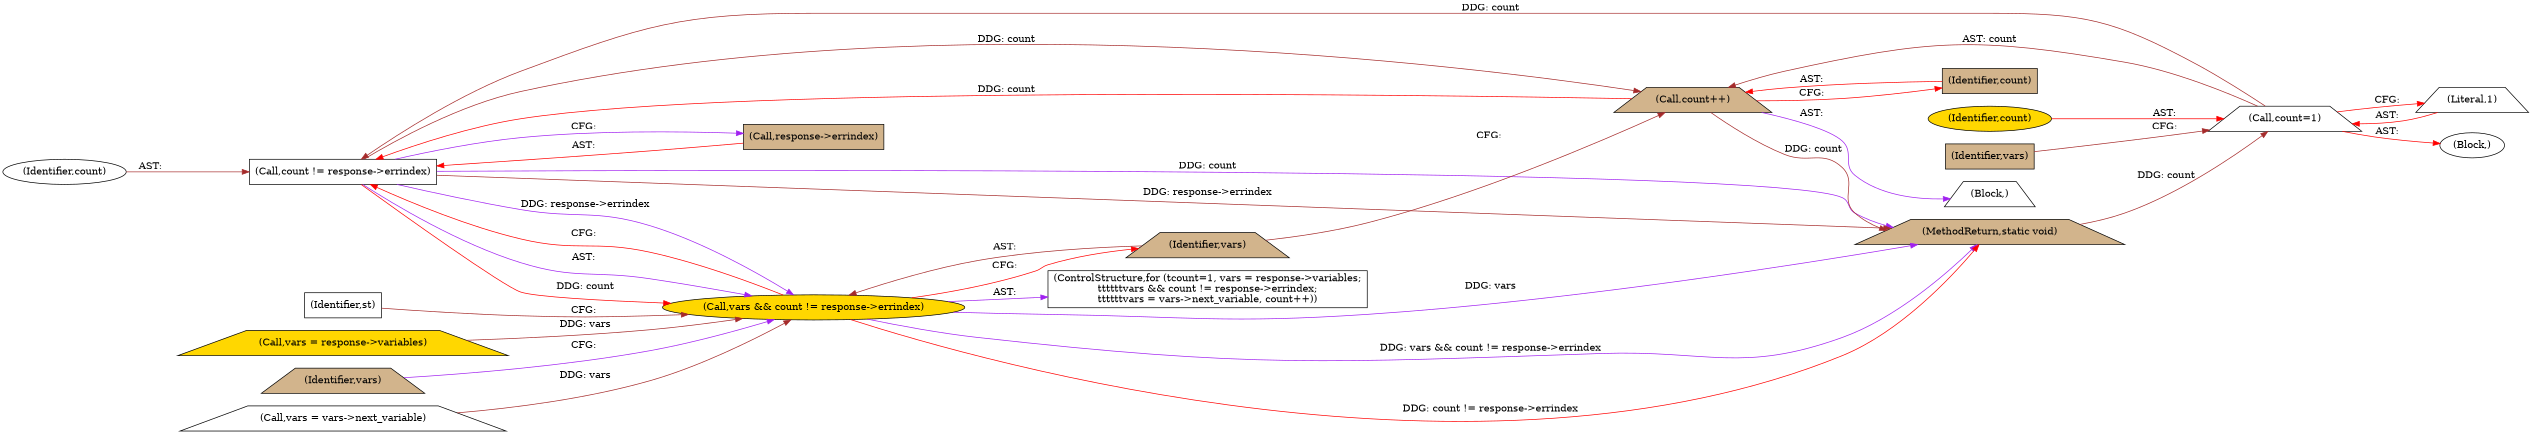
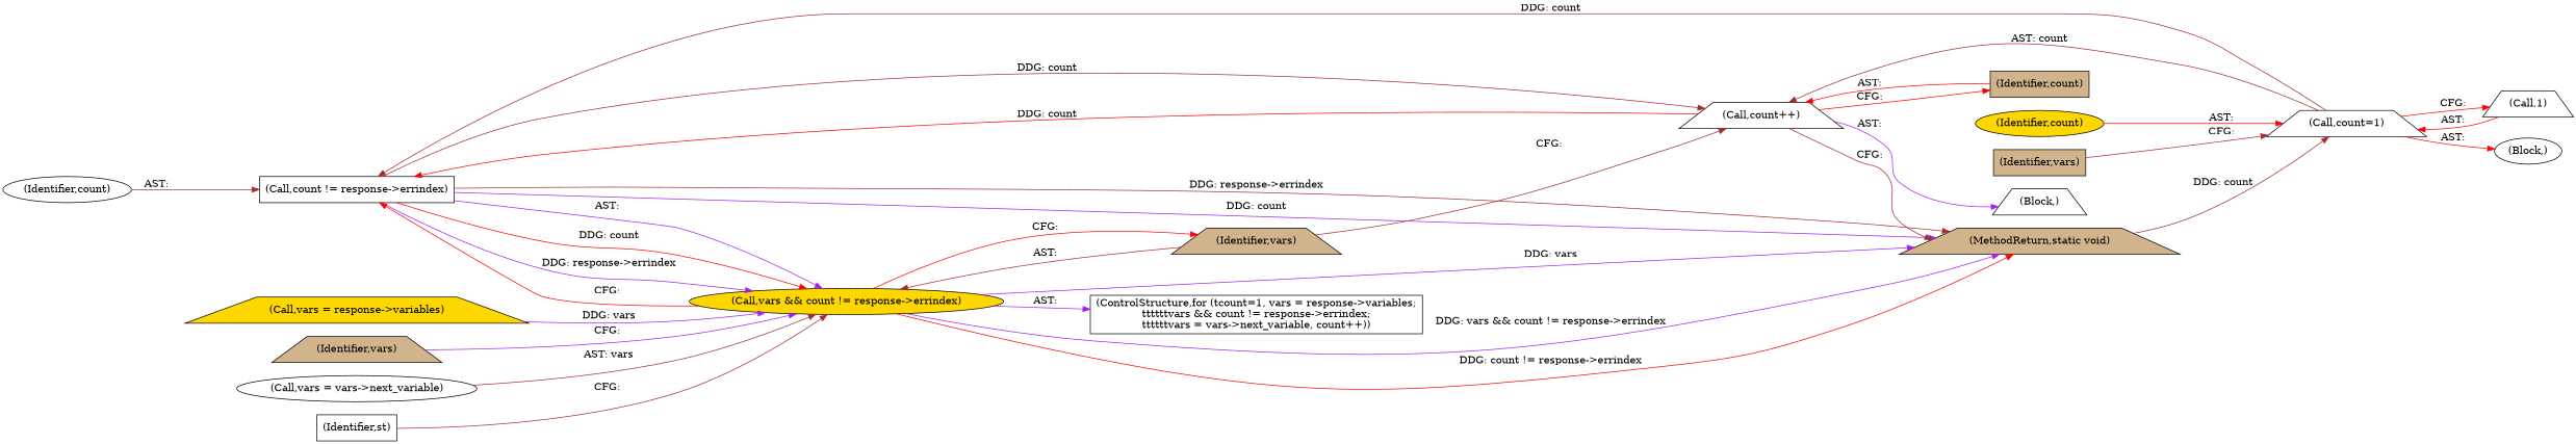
  digraph {
    rankdir=LR
    node [fillcolor=white shape=trapezium style=filled]
    edge [color=brown]
    n1 [label="(Call,count != response->errindex)" shape=box]
-   n2 [fillcolor=tan label="(Call,count++)"]
+   n2 [label="(Call,count++)"]
    n3 [fillcolor=gold label="(Call,vars && count != response->errindex)" shape=ellipse]
    n4 [fillcolor=tan label="(MethodReturn,static void)"]
-   n5 [fillcolor=tan label="(Call,response->errindex)" shape=box]
    n6 [label="(Block,)"]
    n7 [fillcolor=tan label="(Identifier,count)" shape=box]
    n8 [fillcolor=tan label="(Identifier,vars)"]
    n9 [label="(ControlStructure,for (\tcount=1, vars = response->variables;\n\t\t\t\t\t\tvars && count != response->errindex;\n\t\t\t\t\t\tvars = vars->next_variable, count++))" shape=box]
    n10 [label="(Call,count=1)"]
-   n11 [label="(Literal,1)"]
+   n11 [label="(Call,1)"]
    n12 [label="(Block,)" shape=ellipse]
    n13 [fillcolor=gold label="(Identifier,count)" shape=ellipse]
    n14 [fillcolor=gold label="(Call,vars = response->variables)"]
    n15 [fillcolor=tan label="(Identifier,vars)" shape=box]
    n16 [fillcolor=tan label="(Identifier,vars)"]
-   n17 [label="(Call,vars = vars->next_variable)"]
+   n17 [label="(Call,vars = vars->next_variable)" shape=ellipse]
    n18 [label="(Identifier,st)" shape=box]
    n19 [label="(Identifier,count)" shape=ellipse]
    n1 -> n2 [label="DDG: count"]
    n1 -> n3 [color=purple label="AST: "]
    n1 -> n3 [color=red label="DDG: count"]
    n1 -> n3 [color=purple label="DDG: response->errindex"]
    n1 -> n4 [color=purple label="DDG: count"]
    n1 -> n4 [label="DDG: response->errindex"]
-   n1 -> n5 [color=purple label="CFG: "]
    n2 -> n1 [color=red label="DDG: count"]
-   n2 -> n4 [label="DDG: count"]
+   n2 -> n4 [label="CFG: "]
    n2 -> n6 [color=purple label="AST: "]
    n2 -> n7 [color=red label="CFG: "]
    n3 -> n1 [color=red label="CFG: "]
    n3 -> n4 [color=purple label="DDG: vars && count != response->errindex"]
    n3 -> n4 [color=red label="DDG: count != response->errindex"]
    n3 -> n4 [color=purple label="DDG: vars"]
    n3 -> n8 [color=red label="CFG: "]
    n3 -> n9 [color=purple label="AST: "]
    n4 -> n10 [label="DDG: count"]
-   n5 -> n1 [color=red label="AST: "]
    n7 -> n2 [color=red label="AST: "]
    n8 -> n2 [label="CFG: "]
    n8 -> n3 [label="AST: "]
    n10 -> n1 [label="DDG: count"]
    n10 -> n2 [label="AST: count"]
    n10 -> n11 [color=red label="CFG: "]
    n10 -> n12 [color=red label="AST: "]
    n11 -> n10 [color=red label="AST: "]
    n13 -> n10 [color=red label="AST: "]
-   n14 -> n3 [label="DDG: vars"]
+   n14 -> n3 [color=purple label="DDG: vars"]
    n15 -> n10 [label="CFG: "]
    n16 -> n3 [color=purple label="CFG: "]
-   n17 -> n3 [label="DDG: vars"]
+   n17 -> n3 [label="AST: vars"]
    n18 -> n3 [label="CFG: "]
    n19 -> n1 [label="AST: "]
  }
